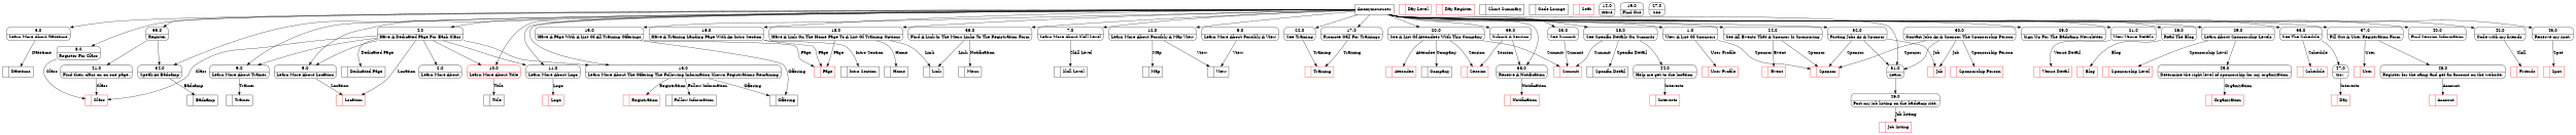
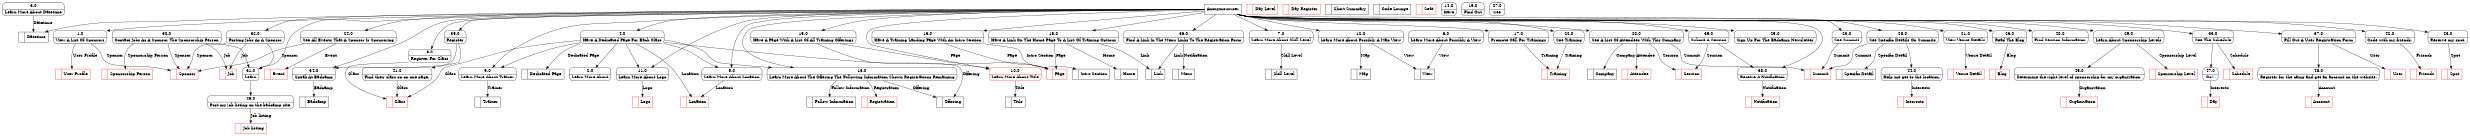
  digraph {
    node [shape=record]
    n1 [color=red label="<f0>  |<f1> Sponsor "]
    n2 [label="<f0>  |<f1> Dedicated Page "]
    n3 [color=red label="<f0>  |<f1> Class "]
    n4 [color=red label="<f0>  |<f1> Location "]
    n5 [label="<f0>  |<f1> View "]
    n6 [label="<f0>  |<f1> Offering "]
    n7 [label="<f0>  |<f1> Trainer "]
    n8 [label="<f0>  |<f1> Title "]
    n9 [label="<f0>  |<f1> Datetime "]
    n10 [label="<f0>  |<f1> Follow Information "]
    n11 [label="<f0>  |<f1> Skill Level "]
    n12 [color=red label="<f0>  |<f1> Registration "]
    n13 [color=red label="<f0>  |<f1> Logo "]
    n14 [color=red label="<f0>  |<f1> Day Level "]
    n15 [label="<f0>  |<f1> Link "]
    n16 [color=red label="<f0>  |<f1> Training "]
    n17 [color=red label="<f0>  |<f1> Day Register "]
    n18 [label="<f0>  |<f1> Short Summary "]
    n19 [label="<f0>  |<f1> Intro Section "]
    n20 [color=red label="<f0>  |<f1> Page "]
    n21 [label="<f0>  |<f1> Code Lounge "]
    n22 [label="<f0>  |<f1> Company "]
    n23 [color=red label="<f0>  |<f1> Attendee "]
    n24 [color=red label="<f0>  |<f1> Session "]
    n25 [color=red label="<f0>  |<f1> Summit "]
    n26 [color=red label="<f0>  |<f1> Event "]
    n27 [color=red label="<f0>  |<f1> Blog "]
    n28 [color=red label="<f0>  |<f1> Seat "]
    n29 [label="<f0>  |<f1> Specific Detail "]
    n30 [color=red label="<f0>  |<f1> Sponsorship Person "]
    n31 [color=red label="<f0>  |<f1> Job "]
    n32 [color=red label="<f0>  |<f1> Schedule "]
    n33 [label="<f0>  |<f1> Badcamp "]
    n34 [label="<f0>  |<f1> Menu "]
    n35 [color=red label="<f0>  |<f1> Notification "]
    n36 [color=red label="<f0>  |<f1> User Profile "]
    n37 [color=red label="<f0>  |<f1> Venue Detail "]
    n38 [color=red label="<f0>  |<f1> Sponsorship Level "]
    n39 [label="<f0>  |<f1> Map "]
    n40 [label="<f0>  |<f1> Home "]
    n41 [color=red label="<f0>  |<f1> User "]
    n42 [label=Anonymoususer shape=box]
    n43 [label="{<f0> 1.0|<f1> View A List Of Sponsors }" shape=Mrecord]
    n44 [label="{<f0> 3.0|<f1> Learn More About Datetime }" shape=Mrecord]
    n45 [label="{<f0> 4.0|<f1> Have A Dedicated Page For Each Class }" shape=Mrecord]
    n46 [label="{<f0> 5.0|<f1> Learn More About Location }" shape=Mrecord]
    n47 [label="{<f0> 7.0|<f1> Learn More About Skill Level }" shape=Mrecord]
    n48 [label="{<f0> 8.0|<f1> Register For Class }" shape=Mrecord]
    n49 [label="{<f0> 9.0|<f1> Learn More About Trainer }" shape=Mrecord]
    n50 [color=red label="{<f0> 10.0|<f1> Learn More About Title }" shape=Mrecord]
    n51 [label="{<f0> 11.0|<f1> Learn More About Logo }" shape=Mrecord]
    n52 [label="{<f0> 12.0|<f1> Learn More About Possibly A Map View }" shape=Mrecord]
    n53 [label="{<f0> 13.0|<f1> Learn More About The Offering The Following Information Shown Registrations Remaining }" shape=Mrecord]
    n54 [label="{<f0> 15.0|<f1> Have A Page With A List Of All Training Offerings }" shape=Mrecord]
    n55 [label="{<f0> 16.0|<f1> Have A Training Landing Page With An Intro Section }" shape=Mrecord]
    n56 [label="{<f0> 17.0|<f1> Promote Call For Trainings }" shape=Mrecord]
    n57 [label="{<f0> 18.0|<f1> Have A Link On The Home Page To A List Of Training Options }" shape=Mrecord]
    n58 [label="{<f0> 20.0|<f1> See A List Of Attendees With This Company }" shape=Mrecord]
    n59 [label="{<f0> 21.0|<f1> View Venue Details }" shape=Mrecord]
    n60 [label="{<f0> 22.0|<f1> See Training }" shape=Mrecord]
    n61 [label="{<f0> 23.0|<f1> See Summit }" shape=Mrecord]
    n62 [label="{<f0> 24.0|<f1> See All Events That A Sponsor Is Sponsoring }" shape=Mrecord]
    n63 [label="{<f0> 25.0|<f1> Sign Up For The Badcamp Newsletter }" shape=Mrecord]
    n64 [label="{<f0> 26.0|<f1> Read The Blog }" shape=Mrecord]
    n65 [label="{<f0> 28.0|<f1> See Specific Details On Summits }" shape=Mrecord]
    n66 [label="{<f0> 29.0|<f1> Learn About Sponsorship Levels }" shape=Mrecord]
    n67 [label="{<f0> 31.0|<f1> Learn }" shape=Mrecord]
    n68 [label="{<f0> 32.0|<f1> Posting Jobs As A Sponsor }" shape=Mrecord]
    n69 [label="{<f0> 33.0|<f1> See The Schedule }" shape=Mrecord]
    n70 [label="{<f0> 34.0|<f1> Speak At Badcamp }" shape=Mrecord]
    n71 [label="{<f0> 35.0|<f1> Register }" shape=Mrecord]
    n72 [label="{<f0> 36.0|<f1> Find A Link In The Menu Links To The Registration Form }" shape=Mrecord]
    n73 [label="{<f0> 37.0|<f1> Fill Out A User Registration Form }" shape=Mrecord]
    n74 [label="{<f0> 38.0|<f1> Receive A Notification }" shape=Mrecord]
    n75 [label="{<f0> 39.0|<f1> Submit A Session }" shape=Mrecord]
    n76 [label="{<f0> 40.0|<f1> Find Session Information }" shape=Mrecord]
    n77 [label="{<f0> 42.0|<f1> Code with my friends. }" shape=Mrecord]
    n78 [label="{<f0> 43.0|<f1> Reserve my spot. }" shape=Mrecord]
    n79 [label="{<f0> 2.0|<f1> Learn More About }" shape=Mrecord]
    n80 [label="{<f0> 44.0|<f1> Help me get to the location. }" shape=Mrecord]
    n81 [label="{<f0> 45.0|<f1> Determine the right level of sponsorship for my organization. }" shape=Mrecord]
    n82 [label="{<f0> 46.0|<f1> Post my job listing on the badcamp site. }" shape=Mrecord]
    n83 [label="{<f0> 47.0|<f1> Go!. }" shape=Mrecord]
    n84 [label="{<f0> 41.0|<f1> Find their class on on one page. }" shape=Mrecord]
    n85 [label="{<f0> 48.0|<f1> Register for the camp and get an account on the website. }" shape=Mrecord]
    n86 [color=red label="<f0>  |<f1> Friends "]
    n87 [color=red label="<f0>  |<f1> Spot "]
    n88 [label="{<f0> 6.0|<f1> Learn More About Possibly A View }" shape=Mrecord]
    n89 [label="{<f0> 14.0|<f1> Have }" shape=Mrecord]
    n90 [label="{<f0> 19.0|<f1> Find Out }" shape=Mrecord]
    n91 [label="{<f0> 27.0|<f1> See }" shape=Mrecord]
    n92 [color=red label="<f0>  |<f1> Interests "]
    n93 [color=red label="<f0>  |<f1> Organization "]
    n94 [label="{<f0> 30.0|<f1> Contact Jobs As A Sponsor The Sponsorship Person }" shape=Mrecord]
    n95 [color=red label="<f0>  |<f1> Job listing "]
    n96 [color=red label="<f0>  |<f1> Day "]
    n97 [color=red label="<f0>  |<f1> Account "]
    n42 -> n43
-   n42 -> n44
+   n42 -> n9
    n42 -> n45
    n42 -> n46
    n42 -> n47
    n42 -> n48
    n42 -> n49
    n42 -> n50
    n42 -> n51
    n42 -> n52
    n42 -> n53
    n42 -> n54
    n42 -> n55
    n42 -> n56
    n42 -> n57
    n42 -> n58
    n42 -> n59
    n42 -> n60
    n42 -> n61
    n42 -> n62
    n42 -> n63
    n42 -> n64
    n42 -> n65
    n42 -> n66
    n42 -> n67
    n42 -> n68
    n42 -> n69
    n42 -> n70
    n42 -> n71
    n42 -> n72
    n42 -> n73
    n42 -> n74
    n42 -> n75
    n42 -> n76
    n42 -> n77
    n42 -> n78
    n43 -> n1 [label=Sponsor]
    n43 -> n36 [label="User Profile"]
    n44 -> n9 [label=Datetime]
    n45 -> n2 [label="Dedicated Page"]
    n45 -> n3 [label=Class]
    n45 -> n4 [label=Location]
    n45 -> n46
    n45 -> n49
    n45 -> n50
    n45 -> n51
    n45 -> n53
    n45 -> n79
    n46 -> n4 [label=Location]
    n47 -> n11 [label="Skill Level"]
    n48 -> n3 [label=Class]
    n49 -> n7 [label=Trainer]
    n50 -> n8 [label=Title]
    n51 -> n13 [label=Logo]
    n52 -> n5 [label=View]
    n52 -> n39 [label=Map]
    n53 -> n6 [label=Offering]
    n53 -> n10 [label="Follow Information"]
    n53 -> n12 [label=Registration]
    n54 -> n6 [label=Offering]
    n54 -> n20 [label=Page]
    n55 -> n19 [label="Intro Section"]
    n55 -> n20 [label=Page]
    n56 -> n16 [label=Training]
    n57 -> n15 [label=Link]
    n57 -> n20 [label=Page]
    n57 -> n40 [label=Home]
    n58 -> n22 [label=Company]
    n58 -> n23 [label=Attendee]
    n58 -> n24 [label=Session]
    n58 -> n25 [label=Summit]
    n59 -> n37 [label="Venue Detail"]
    n60 -> n16 [label=Training]
    n61 -> n25 [label=Summit]
    n62 -> n1 [label=Sponsor]
    n62 -> n26 [label=Event]
    n64 -> n27 [label=Blog]
    n65 -> n25 [label=Summit]
    n65 -> n29 [label="Specific Detail"]
    n65 -> n80
    n66 -> n38 [label="Sponsorship Level"]
    n66 -> n81
    n67 -> n82
    n68 -> n1 [label=Sponsor]
    n68 -> n31 [label=Job]
    n68 -> n67
    n69 -> n32 [label=Schedule]
    n69 -> n83
    n70 -> n33 [label=Badcamp]
    n71 -> n70
    n71 -> n84
    n72 -> n15 [label=Link]
    n72 -> n34 [label=Notification]
    n73 -> n41 [label=User]
    n73 -> n85
    n74 -> n35 [label=Notification]
    n75 -> n24 [label=Session]
    n75 -> n74
-   n77 -> n86 [label=Skill]
+   n77 -> n86 [label=Friends]
    n78 -> n87 [label=Spot]
    n80 -> n92 [label=Interests]
    n81 -> n93 [label=Organization]
    n82 -> n95 [label="Job listing"]
    n83 -> n96 [label=Interests]
    n84 -> n3 [label=Class]
    n85 -> n97 [label=Account]
    n88 -> n5 [label=View]
    n94 -> n1 [label=Sponsor]
    n94 -> n30 [label="Sponsorship Person"]
    n94 -> n31 [label=Job]
    n94 -> n67
  }
